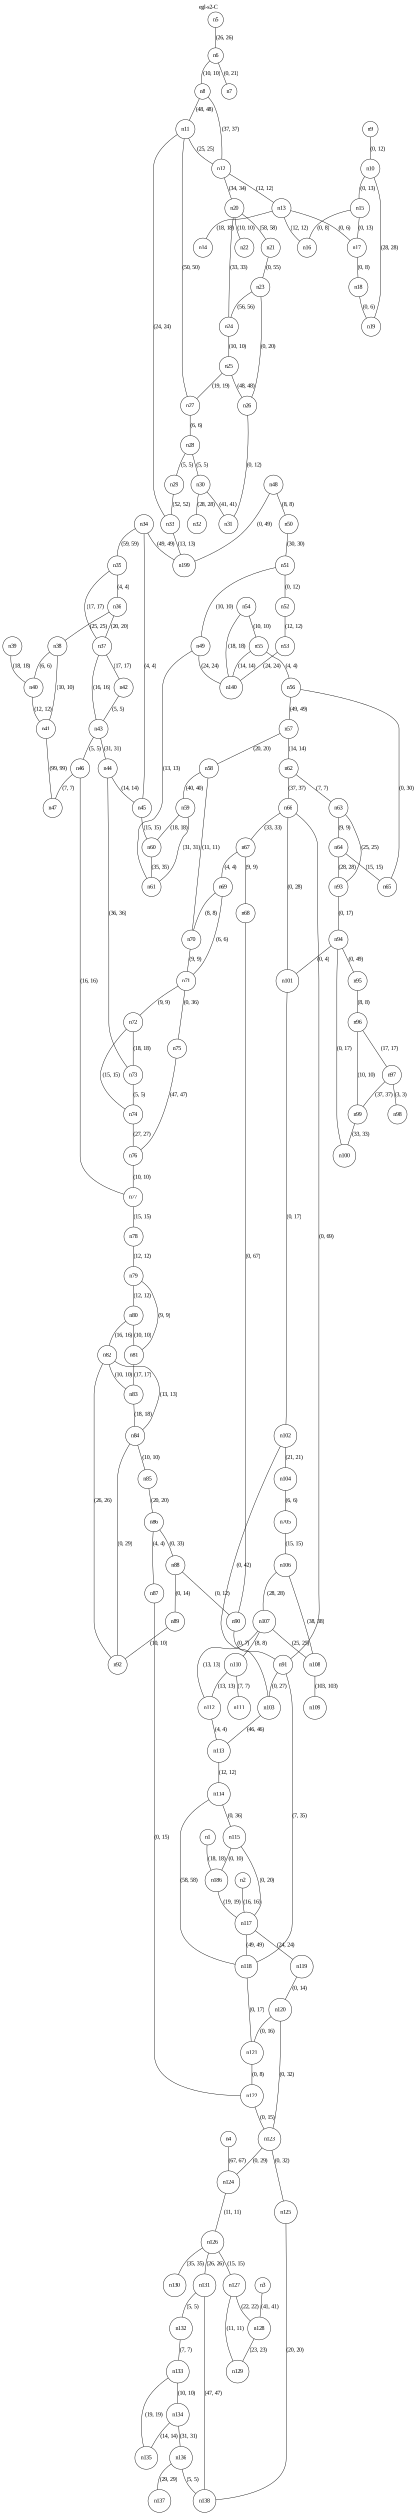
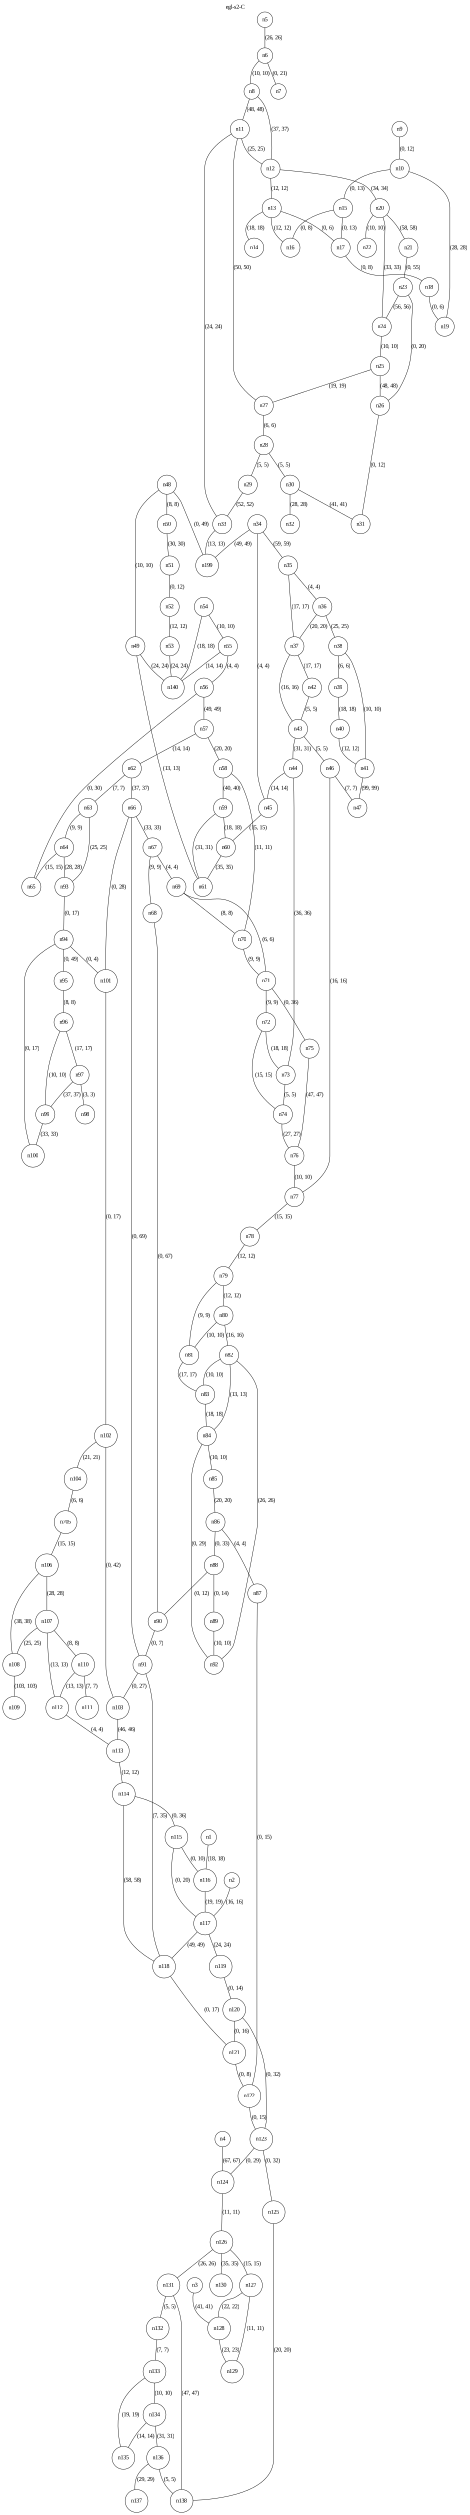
  strict graph {
    fontname="Liberation Serif"
    label="egl-s2-C"
    labeljust=center
    labelloc=top
    node [fontname="Liberation Serif" shape=circle]
    edge [fontname="Liberation Serif"]
    n1
-   n116 [label=n186]
+   n116
    n117
    n2
    n118
    n119
    n3
    n128
    n129
    n4
    n124
    n126
    n5
    n6
    n7
    n8
    n11
    n12
    n9
    n10
    n27
    n33
    n15
    n19
    n16
    n17
    n13
    n20
    n28
    n139 [label=n199]
    n14
    n21
    n22
    n24
    n18
    n23
    n25
    n26
    n31
    n29
    n30
    n32
    n34
    n35
    n45
    n36
    n37
    n60
    n38
    n42
    n43
    n39
    n41
    n44
    n46
    n40
    n47
    n73
    n77
    n74
    n61
    n78
    n48
    n49
    n50
    n140
    n51
    n52
    n53
    n54
    n55
    n56
    n57
    n65
    n58
    n62
    n59
    n70
    n63
    n66
    n71
    n64
    n93
    n67
    n91
    n101
    n94
    n68
    n69
    n103
    n102
    n90
    n72
    n75
    n76
    n79
    n80
    n81
    n82
    n83
    n84
    n92
    n85
    n86
    n87
    n88
    n122
    n89
    n123
    n113
    n121
    n95
    n100
    n96
    n97
    n99
    n98
    n104
    n105 [label=n705]
    n114
    n106
    n107
    n108
    n110
    n112
    n109
    n111
    n115
    n120
    n125
    n138
    n127
    n130
    n131
    n132
    n133
    n134
    n135
    n136
    n137
    n1 -- n116 [label="(18, 18)"]
    n116 -- n117 [label="(19, 19)"]
    n117 -- n118 [label="(49, 49)"]
    n117 -- n119 [label="(24, 24)"]
    n2 -- n117 [label="(16, 16)"]
    n118 -- n121 [label="(0, 17)"]
    n119 -- n120 [label="(0, 14)"]
    n3 -- n128 [label="(41, 41)"]
    n128 -- n129 [label="(23, 23)"]
    n4 -- n124 [label="(67, 67)"]
    n124 -- n126 [label="(11, 11)"]
    n126 -- n127 [label="(15, 15)"]
    n126 -- n130 [label="(35, 35)"]
    n126 -- n131 [label="(26, 26)"]
    n5 -- n6 [label="(26, 26)"]
    n6 -- n7 [label="(0, 21)"]
    n6 -- n8 [label="(10, 10)"]
    n8 -- n11 [label="(48, 48)"]
    n8 -- n12 [label="(37, 37)"]
    n11 -- n12 [label="(25, 25)"]
    n11 -- n27 [label="(50, 50)"]
    n11 -- n33 [label="(24, 24)"]
    n12 -- n13 [label="(12, 12)"]
    n12 -- n20 [label="(34, 34)"]
    n9 -- n10 [label="(0, 12)"]
    n10 -- n15 [label="(0, 13)"]
    n10 -- n19 [label="(28, 28)"]
    n27 -- n28 [label="(6, 6)"]
    n33 -- n139 [label="(13, 13)"]
    n15 -- n16 [label="(0, 8)"]
    n15 -- n17 [label="(0, 13)"]
    n17 -- n18 [label="(0, 8)"]
    n13 -- n16 [label="(12, 12)"]
    n13 -- n17 [label="(0, 6)"]
    n13 -- n14 [label="(18, 18)"]
    n20 -- n21 [label="(58, 58)"]
    n20 -- n22 [label="(10, 10)"]
    n20 -- n24 [label="(33, 33)"]
    n28 -- n29 [label="(5, 5)"]
    n28 -- n30 [label="(5, 5)"]
    n21 -- n23 [label="(0, 55)"]
    n24 -- n25 [label="(10, 10)"]
    n18 -- n19 [label="(0, 6)"]
    n23 -- n24 [label="(56, 56)"]
    n23 -- n26 [label="(0, 20)"]
    n25 -- n27 [label="(19, 19)"]
    n25 -- n26 [label="(48, 48)"]
    n26 -- n31 [label="(0, 12)"]
    n29 -- n33 [label="(52, 52)"]
    n30 -- n31 [label="(41, 41)"]
    n30 -- n32 [label="(28, 28)"]
    n34 -- n139 [label="(49, 49)"]
    n34 -- n35 [label="(59, 59)"]
    n34 -- n45 [label="(4, 4)"]
    n35 -- n36 [label="(4, 4)"]
    n35 -- n37 [label="(17, 17)"]
    n45 -- n60 [label="(15, 15)"]
    n36 -- n37 [label="(20, 20)"]
    n36 -- n38 [label="(25, 25)"]
    n37 -- n42 [label="(17, 17)"]
    n37 -- n43 [label="(16, 16)"]
    n60 -- n61 [label="(35, 35)"]
-   n38 -- n40 [label="(6, 6)"]
+   n38 -- n39 [label="(6, 6)"]
    n38 -- n41 [label="(10, 10)"]
    n42 -- n43 [label="(5, 5)"]
    n43 -- n44 [label="(31, 31)"]
    n43 -- n46 [label="(5, 5)"]
    n39 -- n40 [label="(18, 18)"]
    n41 -- n47 [label="(99, 99)"]
    n44 -- n45 [label="(14, 14)"]
    n44 -- n73 [label="(36, 36)"]
    n46 -- n47 [label="(7, 7)"]
    n46 -- n77 [label="(16, 16)"]
    n40 -- n41 [label="(12, 12)"]
    n73 -- n74 [label="(5, 5)"]
    n77 -- n78 [label="(15, 15)"]
    n74 -- n76 [label="(27, 27)"]
    n78 -- n79 [label="(12, 12)"]
    n48 -- n139 [label="(0, 49)"]
-   n51 -- n49 [label="(10, 10)"]
+   n48 -- n49 [label="(10, 10)"]
    n48 -- n50 [label="(8, 8)"]
    n49 -- n61 [label="(13, 13)"]
    n49 -- n140 [label="(24, 24)"]
    n50 -- n51 [label="(30, 30)"]
    n51 -- n52 [label="(0, 12)"]
    n52 -- n53 [label="(12, 12)"]
    n53 -- n140 [label="(24, 24)"]
    n54 -- n140 [label="(18, 18)"]
    n54 -- n55 [label="(10, 10)"]
    n55 -- n140 [label="(14, 14)"]
    n55 -- n56 [label="(4, 4)"]
    n56 -- n57 [label="(49, 49)"]
    n56 -- n65 [label="(0, 30)"]
    n57 -- n58 [label="(20, 20)"]
    n57 -- n62 [label="(14, 14)"]
    n58 -- n59 [label="(40, 40)"]
    n58 -- n70 [label="(11, 11)"]
    n62 -- n63 [label="(7, 7)"]
    n62 -- n66 [label="(37, 37)"]
    n59 -- n60 [label="(18, 18)"]
    n59 -- n61 [label="(31, 31)"]
    n70 -- n71 [label="(9, 9)"]
    n63 -- n64 [label="(9, 9)"]
    n63 -- n93 [label="(25, 25)"]
    n66 -- n67 [label="(33, 33)"]
    n66 -- n91 [label="(0, 69)"]
    n66 -- n101 [label="(0, 28)"]
    n71 -- n72 [label="(9, 9)"]
    n71 -- n75 [label="(0, 36)"]
    n64 -- n65 [label="(15, 15)"]
    n64 -- n93 [label="(28, 28)"]
    n93 -- n94 [label="(0, 17)"]
    n67 -- n68 [label="(9, 9)"]
    n67 -- n69 [label="(4, 4)"]
    n91 -- n118 [label="(7, 35)"]
    n91 -- n103 [label="(0, 27)"]
    n101 -- n102 [label="(0, 17)"]
    n94 -- n101 [label="(0, 4)"]
    n94 -- n95 [label="(0, 49)"]
    n94 -- n100 [label="(0, 17)"]
    n68 -- n90 [label="(0, 67)"]
    n69 -- n70 [label="(8, 8)"]
    n69 -- n71 [label="(6, 6)"]
    n103 -- n113 [label="(46, 46)"]
    n102 -- n103 [label="(0, 42)"]
    n102 -- n104 [label="(21, 21)"]
    n90 -- n91 [label="(0, 7)"]
    n72 -- n73 [label="(18, 18)"]
    n72 -- n74 [label="(15, 15)"]
    n75 -- n76 [label="(47, 47)"]
    n76 -- n77 [label="(10, 10)"]
    n79 -- n80 [label="(12, 12)"]
    n79 -- n81 [label="(9, 9)"]
    n80 -- n81 [label="(10, 10)"]
    n80 -- n82 [label="(16, 16)"]
    n81 -- n83 [label="(17, 17)"]
    n82 -- n83 [label="(10, 10)"]
    n82 -- n84 [label="(13, 13)"]
    n82 -- n92 [label="(26, 26)"]
    n83 -- n84 [label="(18, 18)"]
    n84 -- n92 [label="(0, 29)"]
    n84 -- n85 [label="(10, 10)"]
    n85 -- n86 [label="(20, 20)"]
    n86 -- n87 [label="(4, 4)"]
    n86 -- n88 [label="(0, 33)"]
    n87 -- n122 [label="(0, 15)"]
    n88 -- n90 [label="(0, 12)"]
    n88 -- n89 [label="(0, 14)"]
    n122 -- n123 [label="(0, 15)"]
    n89 -- n92 [label="(10, 10)"]
    n123 -- n124 [label="(0, 29)"]
    n123 -- n125 [label="(0, 32)"]
    n113 -- n114 [label="(12, 12)"]
    n121 -- n122 [label="(0, 8)"]
    n95 -- n96 [label="(8, 8)"]
    n96 -- n97 [label="(17, 17)"]
    n96 -- n99 [label="(10, 10)"]
    n97 -- n99 [label="(37, 37)"]
    n97 -- n98 [label="(3, 3)"]
    n99 -- n100 [label="(33, 33)"]
    n104 -- n105 [label="(6, 6)"]
    n105 -- n106 [label="(15, 15)"]
    n114 -- n118 [label="(58, 58)"]
    n114 -- n115 [label="(0, 36)"]
    n106 -- n107 [label="(28, 28)"]
    n106 -- n108 [label="(38, 38)"]
    n107 -- n108 [label="(25, 25)"]
    n107 -- n110 [label="(8, 8)"]
    n107 -- n112 [label="(13, 13)"]
    n108 -- n109 [label="(103, 103)"]
    n110 -- n112 [label="(13, 13)"]
    n110 -- n111 [label="(7, 7)"]
    n112 -- n113 [label="(4, 4)"]
    n115 -- n116 [label="(0, 10)"]
    n115 -- n117 [label="(0, 20)"]
    n120 -- n123 [label="(0, 32)"]
    n120 -- n121 [label="(0, 16)"]
    n125 -- n138 [label="(20, 20)"]
    n127 -- n128 [label="(22, 22)"]
    n127 -- n129 [label="(11, 11)"]
    n131 -- n138 [label="(47, 47)"]
    n131 -- n132 [label="(5, 5)"]
    n132 -- n133 [label="(7, 7)"]
    n133 -- n134 [label="(10, 10)"]
    n133 -- n135 [label="(19, 19)"]
    n134 -- n135 [label="(14, 14)"]
    n134 -- n136 [label="(31, 31)"]
    n136 -- n138 [label="(5, 5)"]
    n136 -- n137 [label="(29, 29)"]
  }
